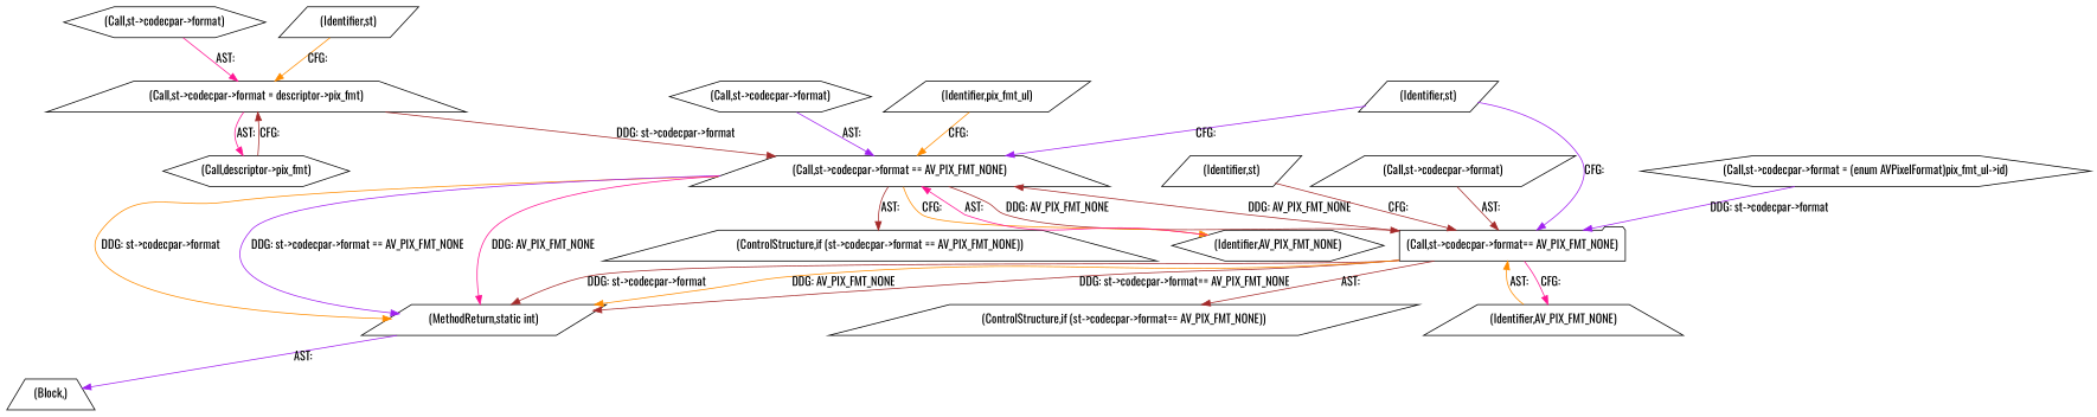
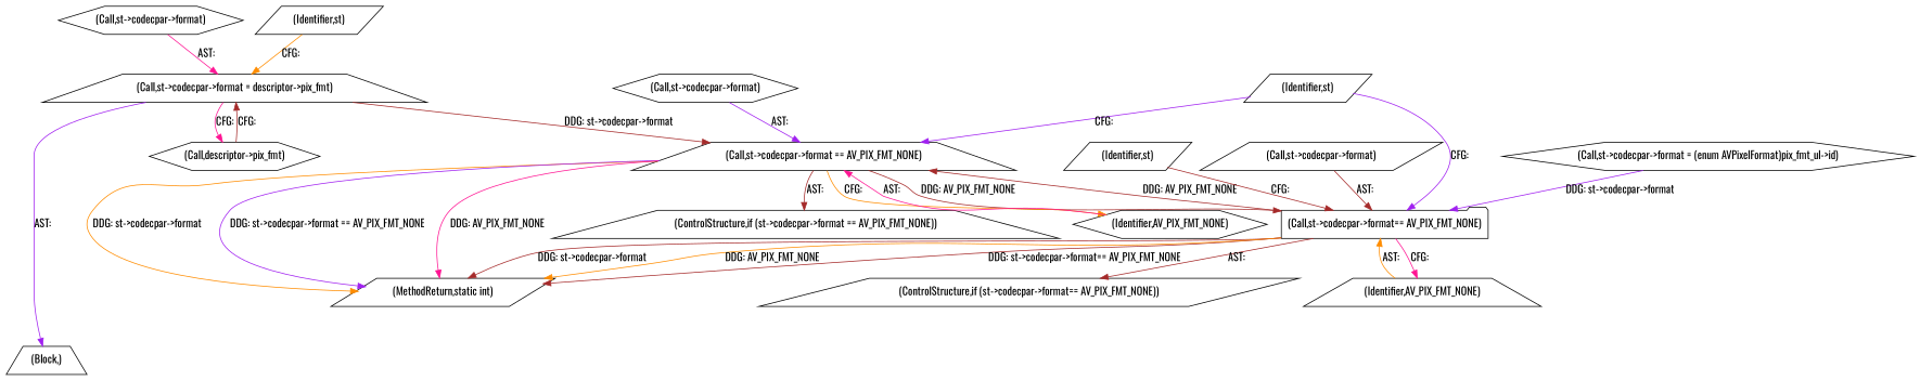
  digraph {
    fontname=Oswald
    node [fontname=Oswald shape=parallelogram]
    edge [color=brown fontname=Oswald]
    n1 [label="(Call,st->codecpar->format = descriptor->pix_fmt)" shape=trapezium]
    n2 [label="(Call,st->codecpar->format == AV_PIX_FMT_NONE)" shape=trapezium]
    n3 [label="(Call,descriptor->pix_fmt)" shape=hexagon]
    n4 [label="(Block,)" shape=trapezium]
    n5 [label="(MethodReturn,static int)"]
    n6 [label="(Call,st->codecpar->format== AV_PIX_FMT_NONE)" shape=folder]
    n7 [label="(ControlStructure,if (st->codecpar->format == AV_PIX_FMT_NONE))" shape=trapezium]
    n8 [label="(Identifier,AV_PIX_FMT_NONE)" shape=hexagon]
    n9 [label="(Identifier,AV_PIX_FMT_NONE)" shape=trapezium]
    n10 [label="(ControlStructure,if (st->codecpar->format== AV_PIX_FMT_NONE))"]
    n11 [label="(Call,st->codecpar->format)" shape=hexagon]
    n12 [label="(Call,st->codecpar->format)" shape=hexagon]
    n13 [label="(Call,st->codecpar->format = (enum AVPixelFormat)pix_fmt_ul->id)" shape=hexagon]
-   n14 [label="(Identifier,pix_fmt_ul)"]
    n15 [label="(Identifier,st)"]
    n16 [label="(Identifier,st)"]
    n17 [label="(Identifier,st)"]
    n18 [label="(Call,st->codecpar->format)"]
    n1 -> n2 [label="DDG: st->codecpar->format"]
-   n1 -> n3 [color=deeppink label="AST: "]
-   n5 -> n4 [color=purple label="AST: "]
+   n1 -> n3 [color=deeppink label="CFG: "]
+   n1 -> n4 [color=purple label="AST: "]
    n2 -> n5 [color=darkorange label="DDG: st->codecpar->format"]
    n2 -> n5 [color=purple label="DDG: st->codecpar->format == AV_PIX_FMT_NONE"]
    n2 -> n5 [color=deeppink label="DDG: AV_PIX_FMT_NONE"]
    n2 -> n6 [label="DDG: AV_PIX_FMT_NONE"]
    n2 -> n7 [label="AST: "]
    n2 -> n8 [color=darkorange label="CFG: "]
    n3 -> n1 [label="CFG: "]
    n6 -> n2 [label="DDG: AV_PIX_FMT_NONE"]
    n6 -> n5 [label="DDG: st->codecpar->format== AV_PIX_FMT_NONE"]
    n6 -> n5 [label="DDG: st->codecpar->format"]
    n6 -> n5 [color=darkorange label="DDG: AV_PIX_FMT_NONE"]
    n6 -> n9 [color=deeppink label="CFG: "]
    n6 -> n10 [label="AST: "]
    n8 -> n2 [color=deeppink label="AST: "]
    n9 -> n6 [color=darkorange label="AST: "]
    n11 -> n1 [color=deeppink label="AST: "]
    n12 -> n2 [color=purple label="AST: "]
    n13 -> n6 [color=purple label="DDG: st->codecpar->format"]
-   n14 -> n2 [color=darkorange label="CFG: "]
    n15 -> n1 [color=darkorange label="CFG: "]
    n16 -> n2 [color=purple label="CFG: "]
    n16 -> n6 [color=purple label="CFG: "]
    n17 -> n6 [label="CFG: "]
    n18 -> n6 [label="AST: "]
  }
